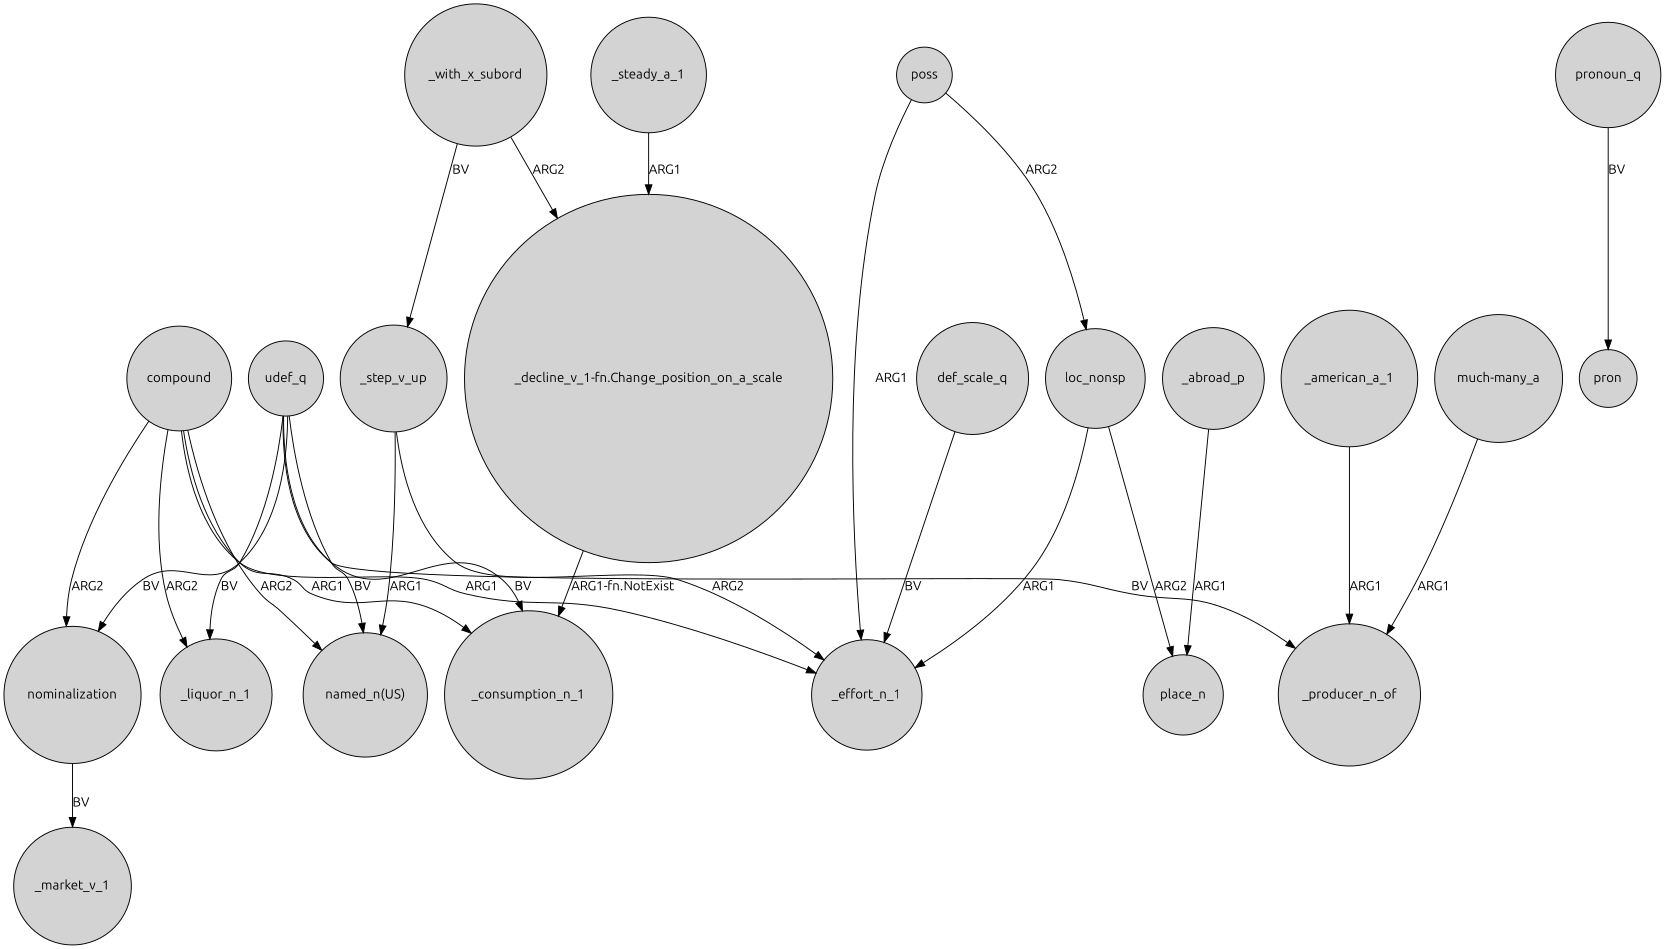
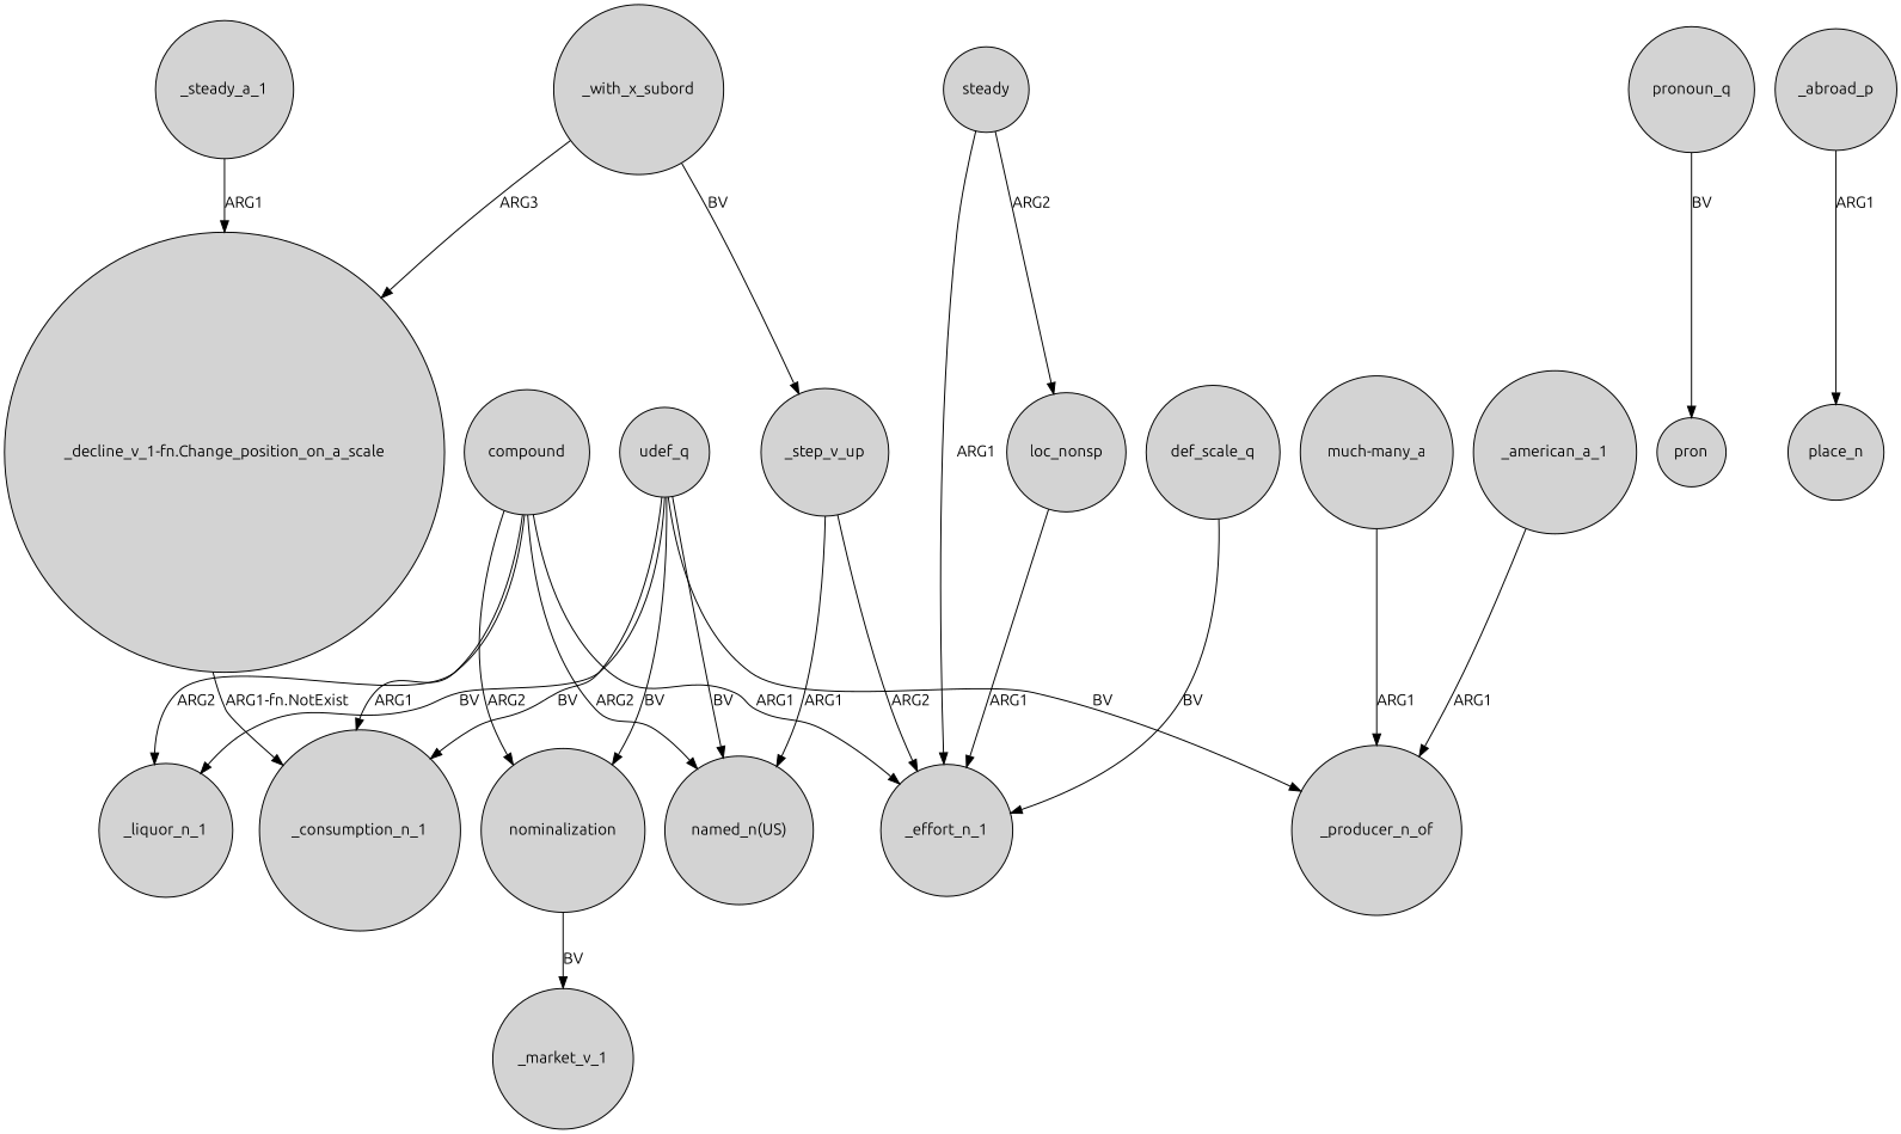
  digraph {
    fontname=Ubuntu
    node [fontname=Ubuntu shape=circle style=filled]
    edge [fontname=Ubuntu]
    udef_q
    "named_n(US)"
    nominalization
    _producer_n_of
    _consumption_n_1
    _liquor_n_1
    _market_v_1
-   poss
+   poss [label=steady]
    _effort_n_1
    loc_nonsp
    "much-many_a"
    compound
    _with_x_subord
    "_decline_v_1-fn.Change_position_on_a_scale"
    _step_v_up
    pronoun_q
    pron
    place_n
    n19 [label=def_scale_q]
    _steady_a_1
    _abroad_p
    _american_a_1
    udef_q -> "named_n(US)" [label=BV]
    udef_q -> nominalization [label=BV]
    udef_q -> _producer_n_of [label=BV]
    udef_q -> _consumption_n_1 [label=BV]
    udef_q -> _liquor_n_1 [label=BV]
    nominalization -> _market_v_1 [label=BV]
    poss -> _effort_n_1 [label=ARG1]
    poss -> loc_nonsp [label=ARG2]
    loc_nonsp -> _effort_n_1 [label=ARG1]
-   loc_nonsp -> place_n [label=ARG2]
    "much-many_a" -> _producer_n_of [label=ARG1]
    compound -> "named_n(US)" [label=ARG2]
    compound -> nominalization [label=ARG2]
    compound -> _consumption_n_1 [label=ARG1]
    compound -> _liquor_n_1 [label=ARG2]
    compound -> _effort_n_1 [label=ARG1]
-   _with_x_subord -> "_decline_v_1-fn.Change_position_on_a_scale" [label=ARG2]
+   _with_x_subord -> "_decline_v_1-fn.Change_position_on_a_scale" [label=ARG3]
    _with_x_subord -> _step_v_up [label=BV]
    "_decline_v_1-fn.Change_position_on_a_scale" -> _consumption_n_1 [label="ARG1-fn.NotExist"]
    _step_v_up -> "named_n(US)" [label=ARG1]
    _step_v_up -> _effort_n_1 [label=ARG2]
    pronoun_q -> pron [label=BV]
    n19 -> _effort_n_1 [label=BV]
    _steady_a_1 -> "_decline_v_1-fn.Change_position_on_a_scale" [label=ARG1]
    _abroad_p -> place_n [label=ARG1]
    _american_a_1 -> _producer_n_of [label=ARG1]
  }
